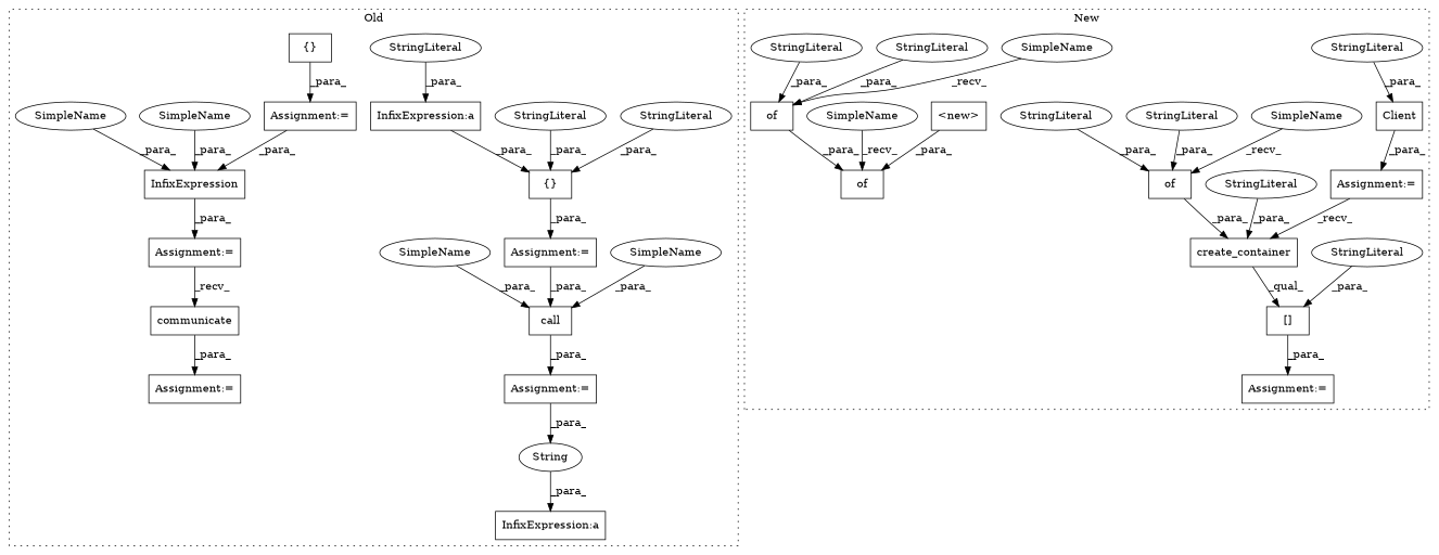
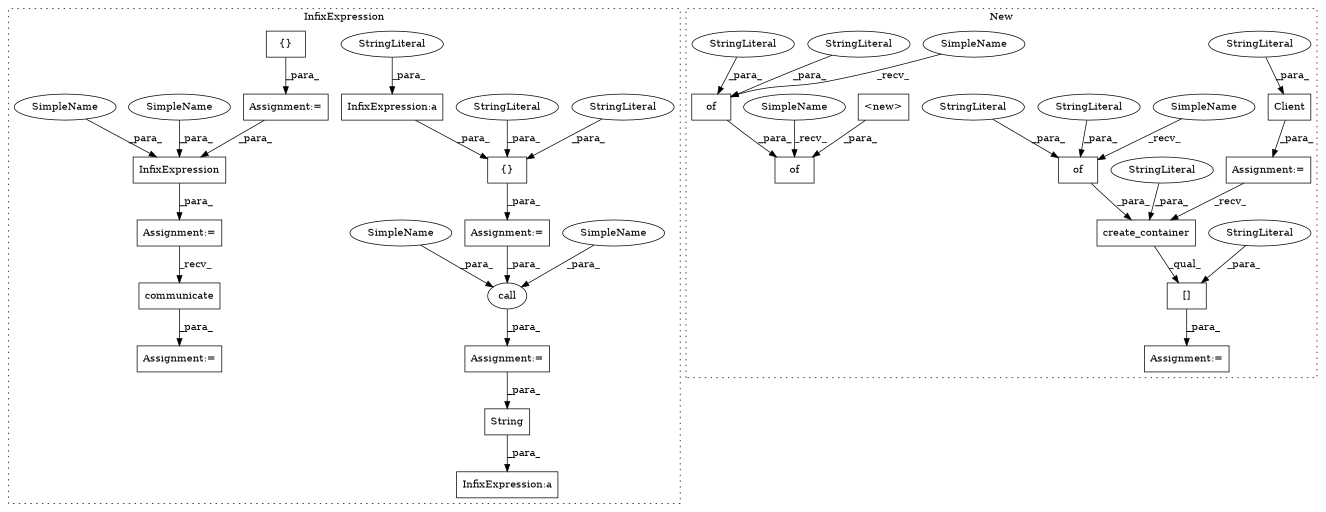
  digraph {
    node [a=45 l=4 shape=box]
    n1 [a=32 l=13 label=communicate s=3171]
    n2 [a=32 l="6,1" label=InfixExpression s="3101,3120"]
    n3 [a=4 l="1,1" label="{}" s="2756,3084"]
    n4 [a=7 l=1 label="Assignment:=" s=2743]
    n5 [a=7 l=1 label="Assignment:=" s=3100]
    n6 [a=7 l=2 label="Assignment:=" s=3161]
-   n7 [a=32 l="5,1" label=call s="3647,3665"]
+   n7 [a=32 l="5,1" label=call s="3647,3665" shape=ellipse]
    n8 [a=27 l=3 label="InfixExpression:a" s=3816]
    n9 [a=27 l=12 label="InfixExpression:a" s=3525]
    n10 [a=4 l="1,1" label="{}" s="3494,3624"]
-   n11 [a=32 l="7,1" label=String s="3819,3837" shape=ellipse]
+   n11 [a=32 l="7,1" label=String s="3819,3837"]
    n12 [l=8 label=StringLiteral s=3495 shape=ellipse]
    n13 [label=StringLiteral s=3504 shape=ellipse]
    n14 [l=15 label=StringLiteral s=3510 shape=ellipse]
    n15 [a=7 l=1 label="Assignment:=" s=3646]
    n16 [a=7 l=1 label="Assignment:=" s=3481]
    n17 [a=42 label=SimpleName s=3661 shape=ellipse]
    n18 [a=42 label=SimpleName s=3656 shape=ellipse]
    n19 [a=42 label=SimpleName s=3116 shape=ellipse]
    n20 [a=42 label=SimpleName s=3111 shape=ellipse]
    n21 [a=32 l="7,1" label=Client s="3191,3226"]
    n22 [a=32 l="17,1" label=create_container s="3285,3355"]
    n23 [a=2 l="79,1" label="[]" s="3278,3361"]
    n24 [l=28 label=StringLiteral s=3198 shape=ellipse]
    n25 [label=StringLiteral s=3357 shape=ellipse]
    n26 [l=17 label=StringLiteral s=3302 shape=ellipse]
    n27 [a=32 l="3,1" label=of s="3324,3354"]
    n28 [a=32 l="3,1" label=of s="3474,3491"]
    n29 [l=7 label=StringLiteral s=3484 shape=ellipse]
    n30 [l=6 label=StringLiteral s=3477 shape=ellipse]
    n31 [l=2 label=StringLiteral s=3341 shape=ellipse]
    n32 [l=13 label=StringLiteral s=3327 shape=ellipse]
    n33 [a=32 l="3,1" label=of s="3395,3492"]
    n34 [a=14 l=22 label="<new>" s=3398]
    n35 [a=7 l=2 label="Assignment:=" s=3276]
    n36 [a=7 l=1 label="Assignment:=" s=3190]
    n37 [a=42 l=3 label=SimpleName s=3391 shape=ellipse]
    n38 [a=42 l=3 label=SimpleName s=3320 shape=ellipse]
    n39 [a=42 l=3 label=SimpleName s=3470 shape=ellipse]
    subgraph cluster_1 {
-     label=Old
+     label=InfixExpression
      style=dotted
      n1
      n2
      n3
      n4
      n5
      n6
      n7
      n8
      n9
      n10
      n11
      n12
      n13
      n14
      n15
      n16
      n17
      n18
      n19
      n20
    }
    subgraph cluster_2 {
      label=New
      style=dotted
      n21
      n22
      n23
      n24
      n25
      n26
      n27
      n28
      n29
      n30
      n31
      n32
      n33
      n34
      n35
      n36
      n37
      n38
      n39
    }
    n1 -> n6 [label=_para_]
    n2 -> n5 [label=_para_]
    n3 -> n4 [label=_para_]
    n4 -> n2 [label=_para_]
    n5 -> n1 [label=_recv_]
    n7 -> n15 [label=_para_]
    n9 -> n10 [label=_para_]
    n10 -> n16 [label=_para_]
    n11 -> n8 [label=_para_]
    n12 -> n10 [label=_para_]
    n13 -> n10 [label=_para_]
    n14 -> n9 [label=_para_]
    n15 -> n11 [label=_para_]
    n16 -> n7 [label=_para_]
    n17 -> n7 [label=_para_]
    n18 -> n7 [label=_para_]
    n19 -> n2 [label=_para_]
    n20 -> n2 [label=_para_]
    n21 -> n36 [label=_para_]
    n22 -> n23 [label=_qual_]
    n23 -> n35 [label=_para_]
    n24 -> n21 [label=_para_]
    n25 -> n23 [label=_para_]
    n26 -> n22 [label=_para_]
    n27 -> n22 [label=_para_]
    n28 -> n33 [label=_para_]
    n29 -> n28 [label=_para_]
    n30 -> n28 [label=_para_]
    n31 -> n27 [label=_para_]
    n32 -> n27 [label=_para_]
    n34 -> n33 [label=_para_]
    n36 -> n22 [label=_recv_]
    n37 -> n33 [label=_recv_]
    n38 -> n27 [label=_recv_]
    n39 -> n28 [label=_recv_]
  }
